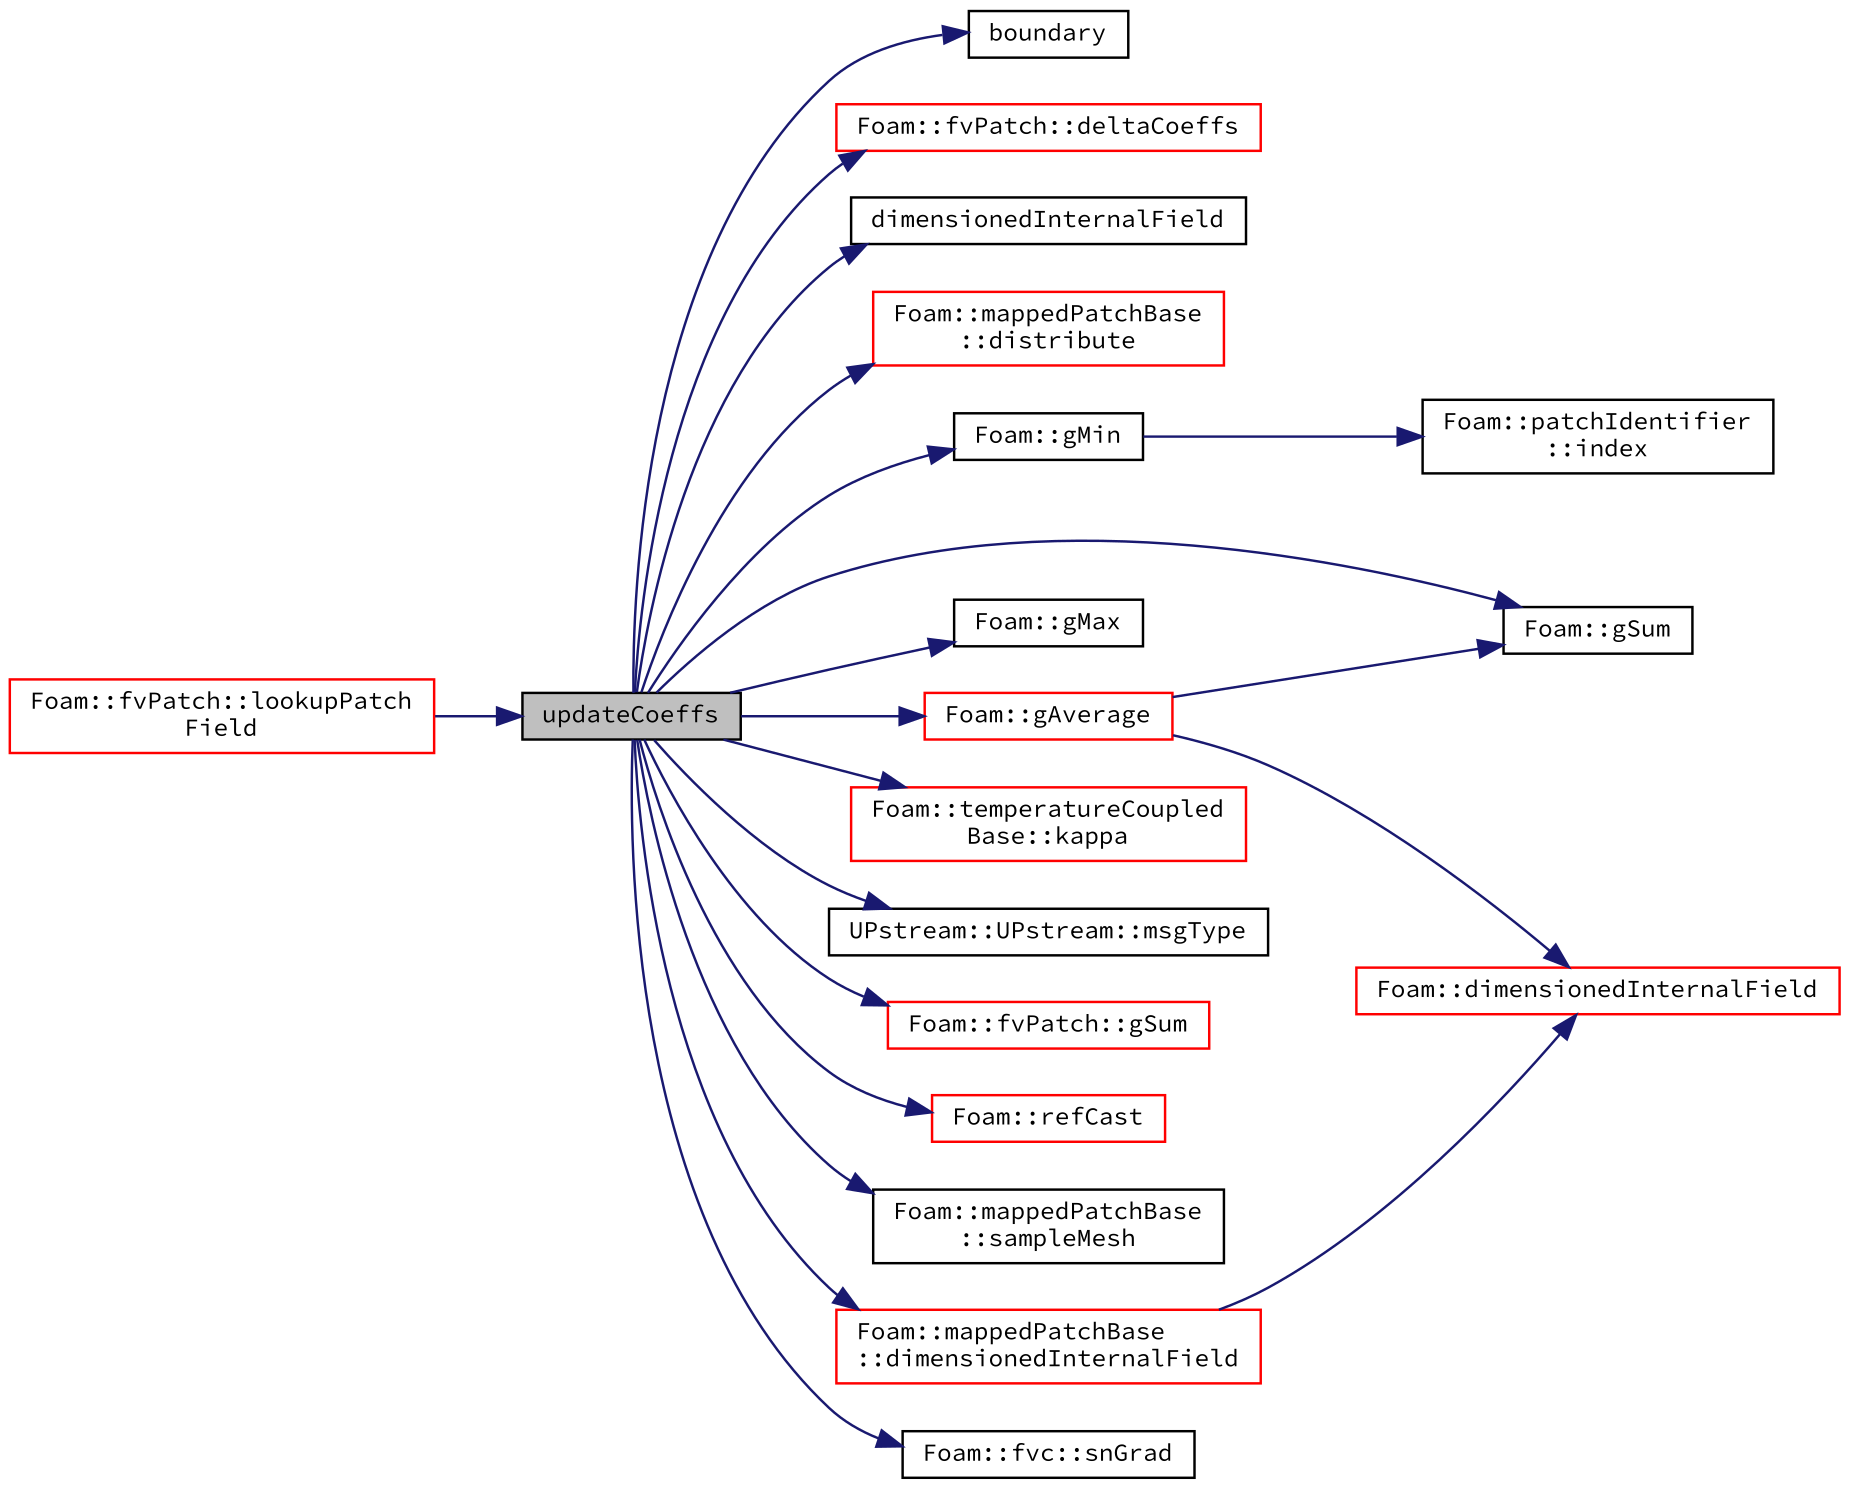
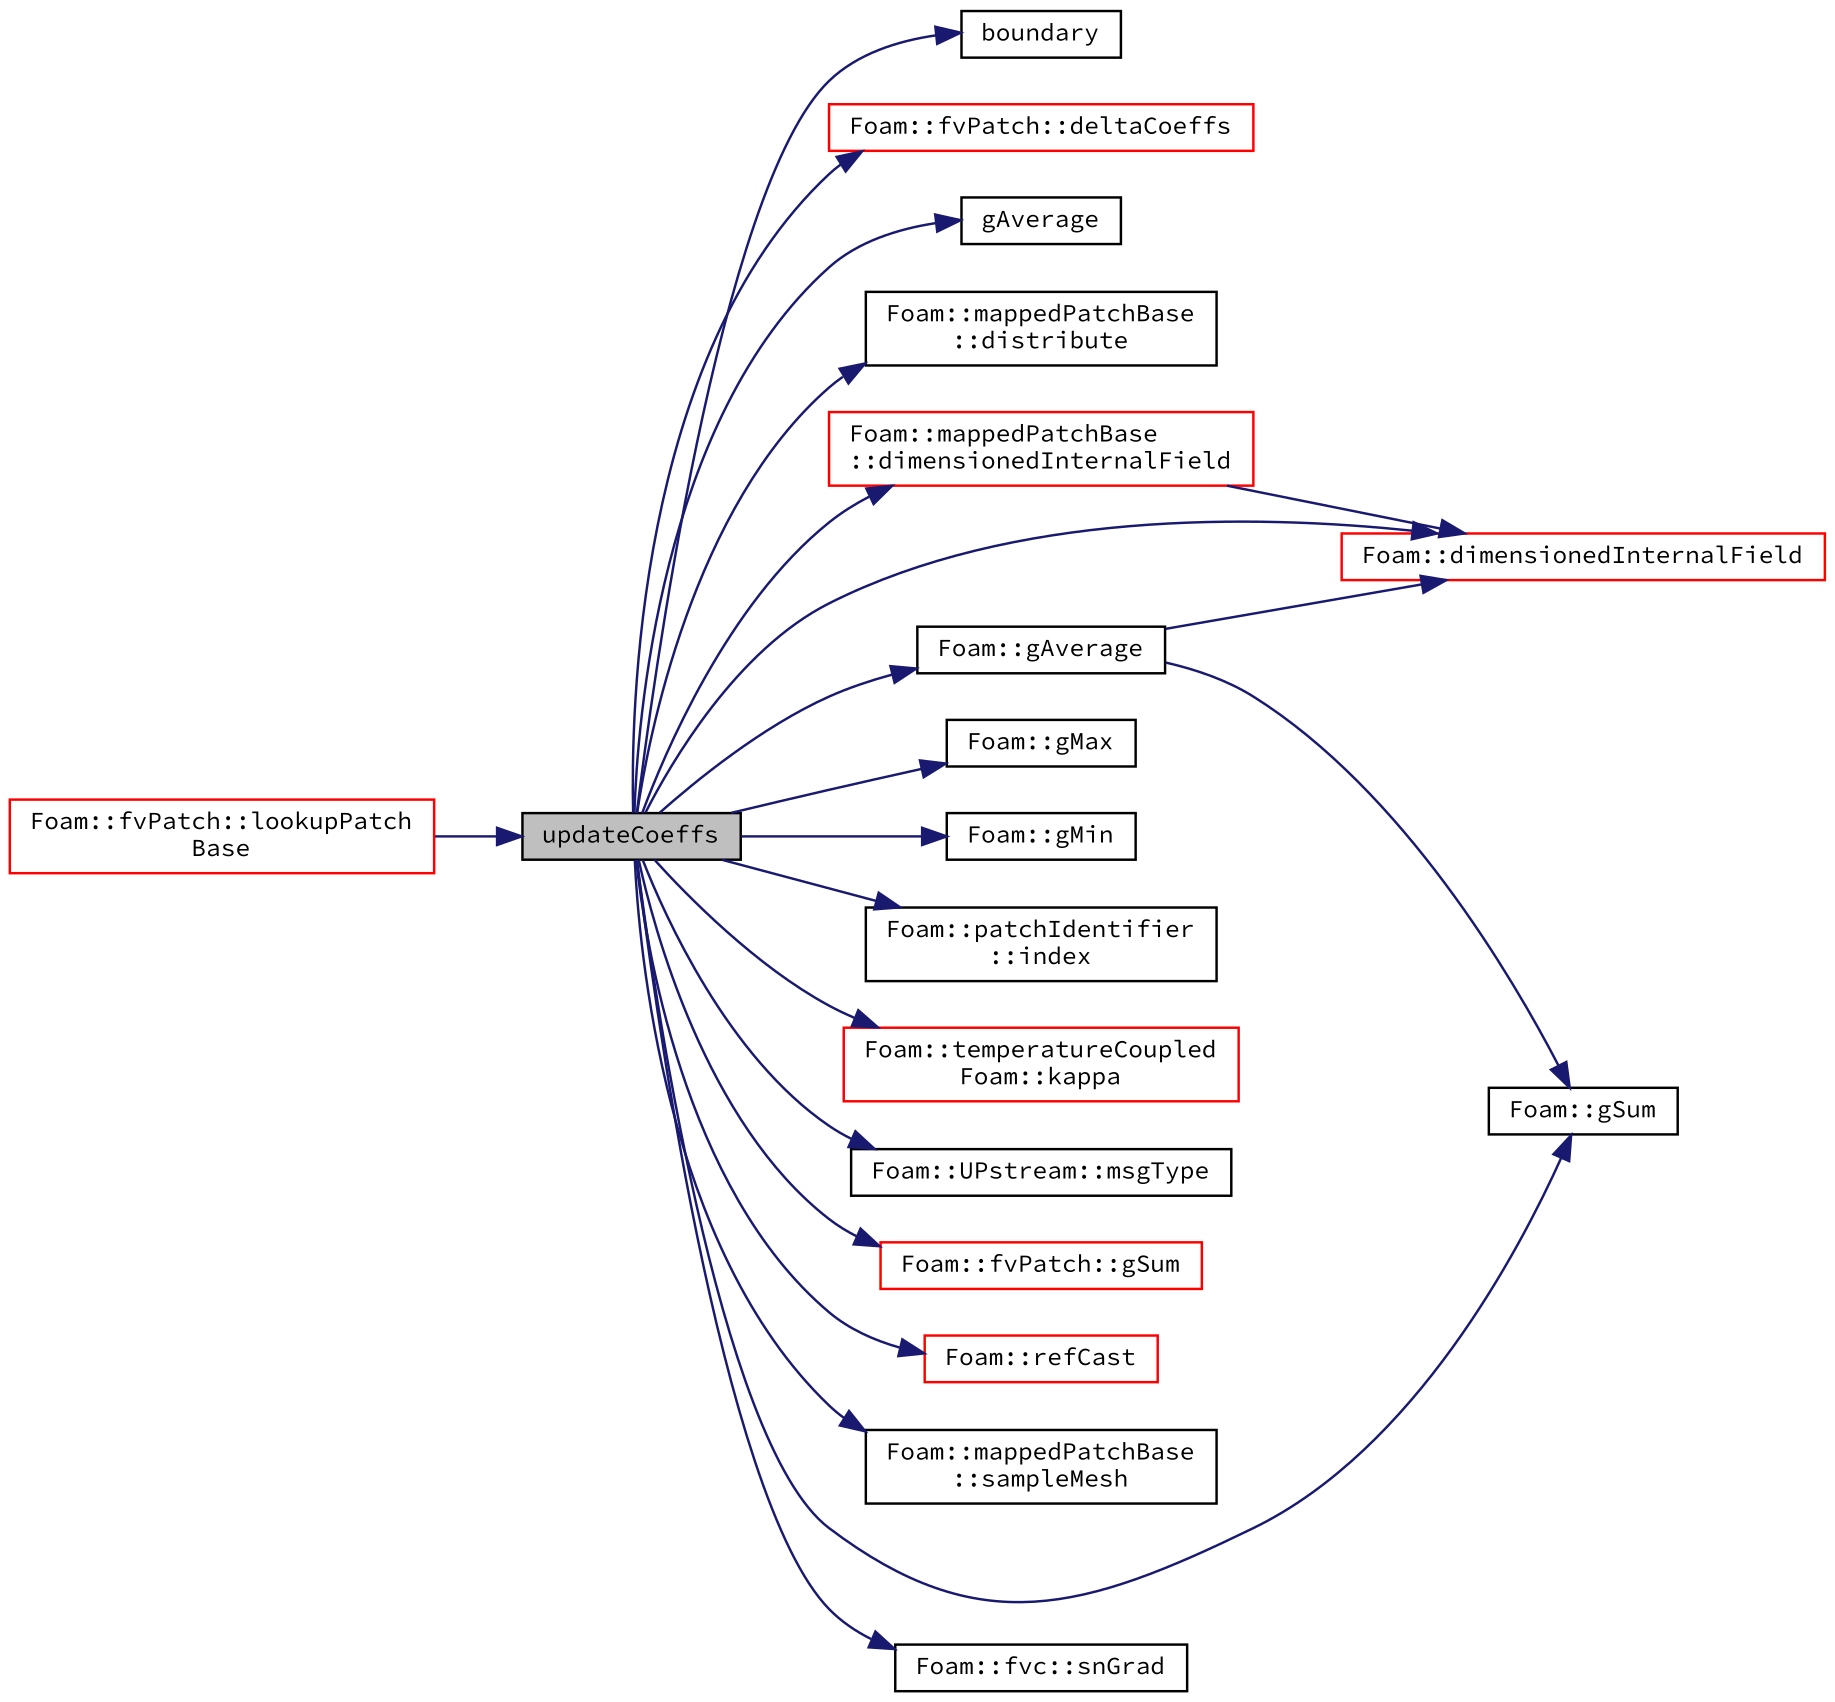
  digraph {
    fontname="Source Code Pro"
    rankdir=LR
    node [color=black fontname="Source Code Pro" fontsize=10 shape=record]
    edge [color=midnightblue fontname="Source Code Pro" fontsize=10 labelfontname=Helvetica labelfontsize=10 style=solid]
    n1 [fillcolor=grey75 fontcolor=black height=0.2 label=updateCoeffs style=filled width=0.4]
    n2 [height=0.2 label=boundary width=0.4]
    n3 [color=red height=0.2 label="Foam::fvPatch::deltaCoeffs" width=0.4]
-   n4 [height=0.2 label=dimensionedInternalField width=0.4]
-   n5 [color=red height=0.2 label="Foam::mappedPatchBase\l::distribute" width=0.4]
+   n4 [height=0.2 label=gAverage width=0.4]
+   n5 [height=0.2 label="Foam::mappedPatchBase\l::distribute" width=0.4]
    n6 [color=red height=0.2 label="Foam::dimensionedInternalField" width=0.4]
-   n7 [color=red height=0.2 label="Foam::gAverage" width=0.4]
+   n7 [height=0.2 label="Foam::gAverage" width=0.4]
    n8 [height=0.2 label="Foam::gSum" width=0.4]
    n9 [height=0.2 label="Foam::gMax" width=0.4]
    n10 [height=0.2 label="Foam::gMin" width=0.4]
    n11 [height=0.2 label="Foam::patchIdentifier\l::index" width=0.4]
-   n12 [color=red height=0.2 label="Foam::temperatureCoupled\lBase::kappa" width=0.4]
-   n13 [height=0.2 label="UPstream::UPstream::msgType" width=0.4]
+   n12 [color=red height=0.2 label="Foam::temperatureCoupled\lFoam::kappa" width=0.4]
+   n13 [height=0.2 label="Foam::UPstream::msgType" width=0.4]
    n14 [color=red height=0.2 label="Foam::fvPatch::gSum" width=0.4]
    n15 [color=red height=0.2 label="Foam::refCast" width=0.4]
    n16 [height=0.2 label="Foam::mappedPatchBase\l::sampleMesh" width=0.4]
    n17 [color=red height=0.2 label="Foam::mappedPatchBase\l::dimensionedInternalField" width=0.4]
    n18 [height=0.2 label="Foam::fvc::snGrad" width=0.4]
-   n19 [color=red height=0.2 label="Foam::fvPatch::lookupPatch\lField" width=0.4]
+   n19 [color=red height=0.2 label="Foam::fvPatch::lookupPatch\lBase" width=0.4]
    n1 -> n2
    n1 -> n3
    n1 -> n4
    n1 -> n5
+   n1 -> n6
    n1 -> n7
    n1 -> n8
    n1 -> n9
    n1 -> n10
-   n10 -> n11
+   n1 -> n11
    n1 -> n12
    n1 -> n13
    n1 -> n14
    n1 -> n15
    n1 -> n16
    n1 -> n17
    n1 -> n18
    n7 -> n6
    n7 -> n8
    n17 -> n6
    n19 -> n1
  }
